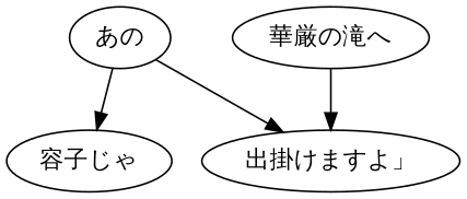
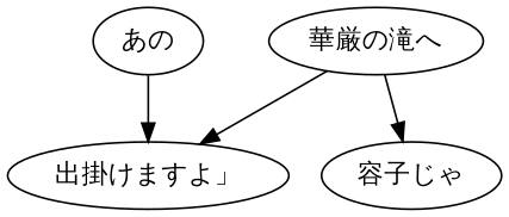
  digraph {
    n1 [label="あの"]
    n2 [label="容子じゃ"]
    n3 [label="出掛けますよ」"]
    n4 [label="華厳の滝へ"]
-   n1 -> n2
+   n4 -> n2
    n1 -> n3
    n4 -> n3
  }
